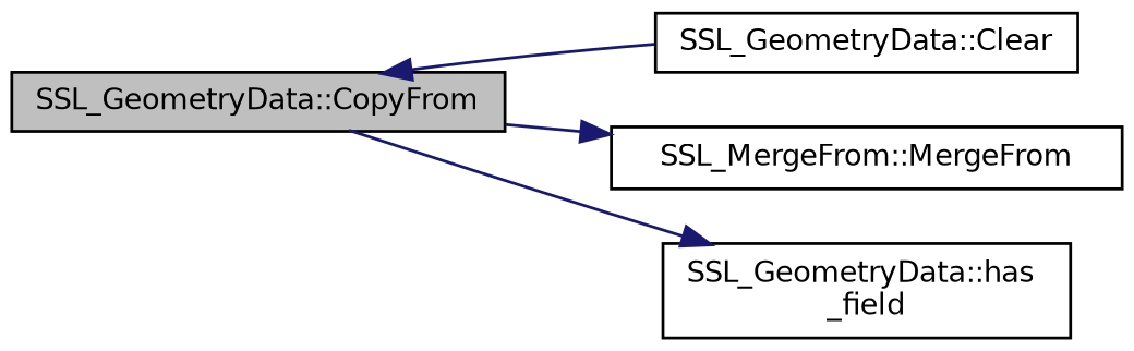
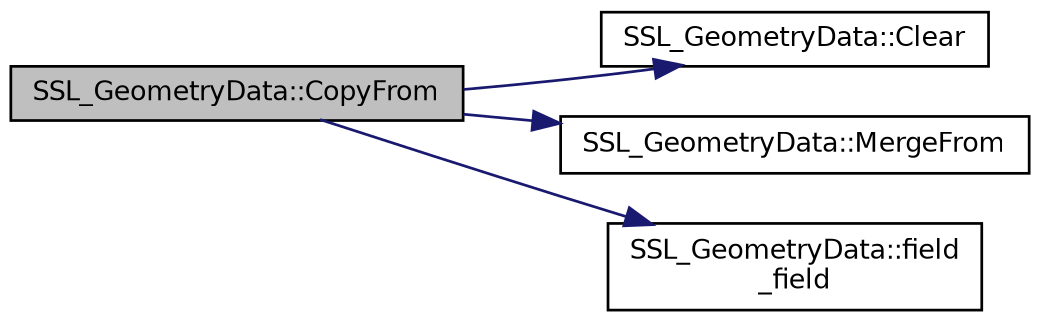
  digraph {
    fontname="DejaVu Sans"
    rankdir=LR
    node [color=black fillcolor=white fontname="DejaVu Sans" fontsize=10 shape=record style=filled]
    edge [color=midnightblue fontname="DejaVu Sans" fontsize=10 labelfontname=Helvetica labelfontsize=10 style=solid]
    n1 [fillcolor=grey75 fontcolor=black height=0.2 label="SSL_GeometryData::CopyFrom" width=0.4]
    n2 [height=0.2 label="SSL_GeometryData::Clear" width=0.4]
-   n3 [height=0.2 label="SSL_MergeFrom::MergeFrom" width=0.4]
-   n4 [height=0.2 label="SSL_GeometryData::has\l_field" width=0.4]
-   n2 -> n1
+   n3 [height=0.2 label="SSL_GeometryData::MergeFrom" width=0.4]
+   n4 [height=0.2 label="SSL_GeometryData::field\l_field" width=0.4]
+   n1 -> n2
    n1 -> n3
    n1 -> n4
  }
